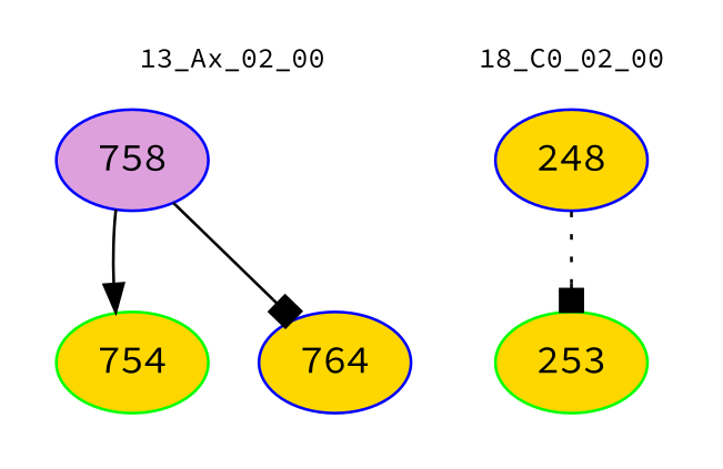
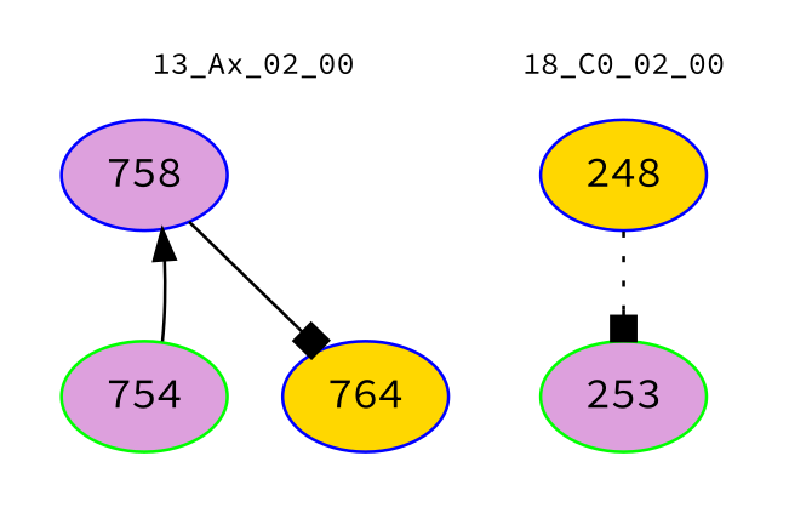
  digraph {
    fontname="Source Code Pro"
    node [color=blue fillcolor=gold fontname="Source Code Pro" style=filled]
    edge [arrowhead=box color=black fontname="Source Code Pro" style=solid]
    n1 [fillcolor=plum label=758]
-   n2 [color=green label=754]
+   n2 [color=green fillcolor=plum label=754]
    n3 [label=764]
    n4 [label=248]
-   n5 [color=green label=253]
+   n5 [color=green fillcolor=plum label=253]
    subgraph cluster_1 {
      color=white
      fontsize=10
      label="13_Ax_02_00"
      n1
      n2
      n3
    }
    subgraph cluster_2 {
      color=white
      fontsize=10
      label="18_C0_02_00"
      n4
      n5
    }
-   n1 -> n2 [arrowhead=normal]
+   n2 -> n1 [arrowhead=normal]
    n1 -> n3
    n4 -> n5 [style=dotted]
  }
